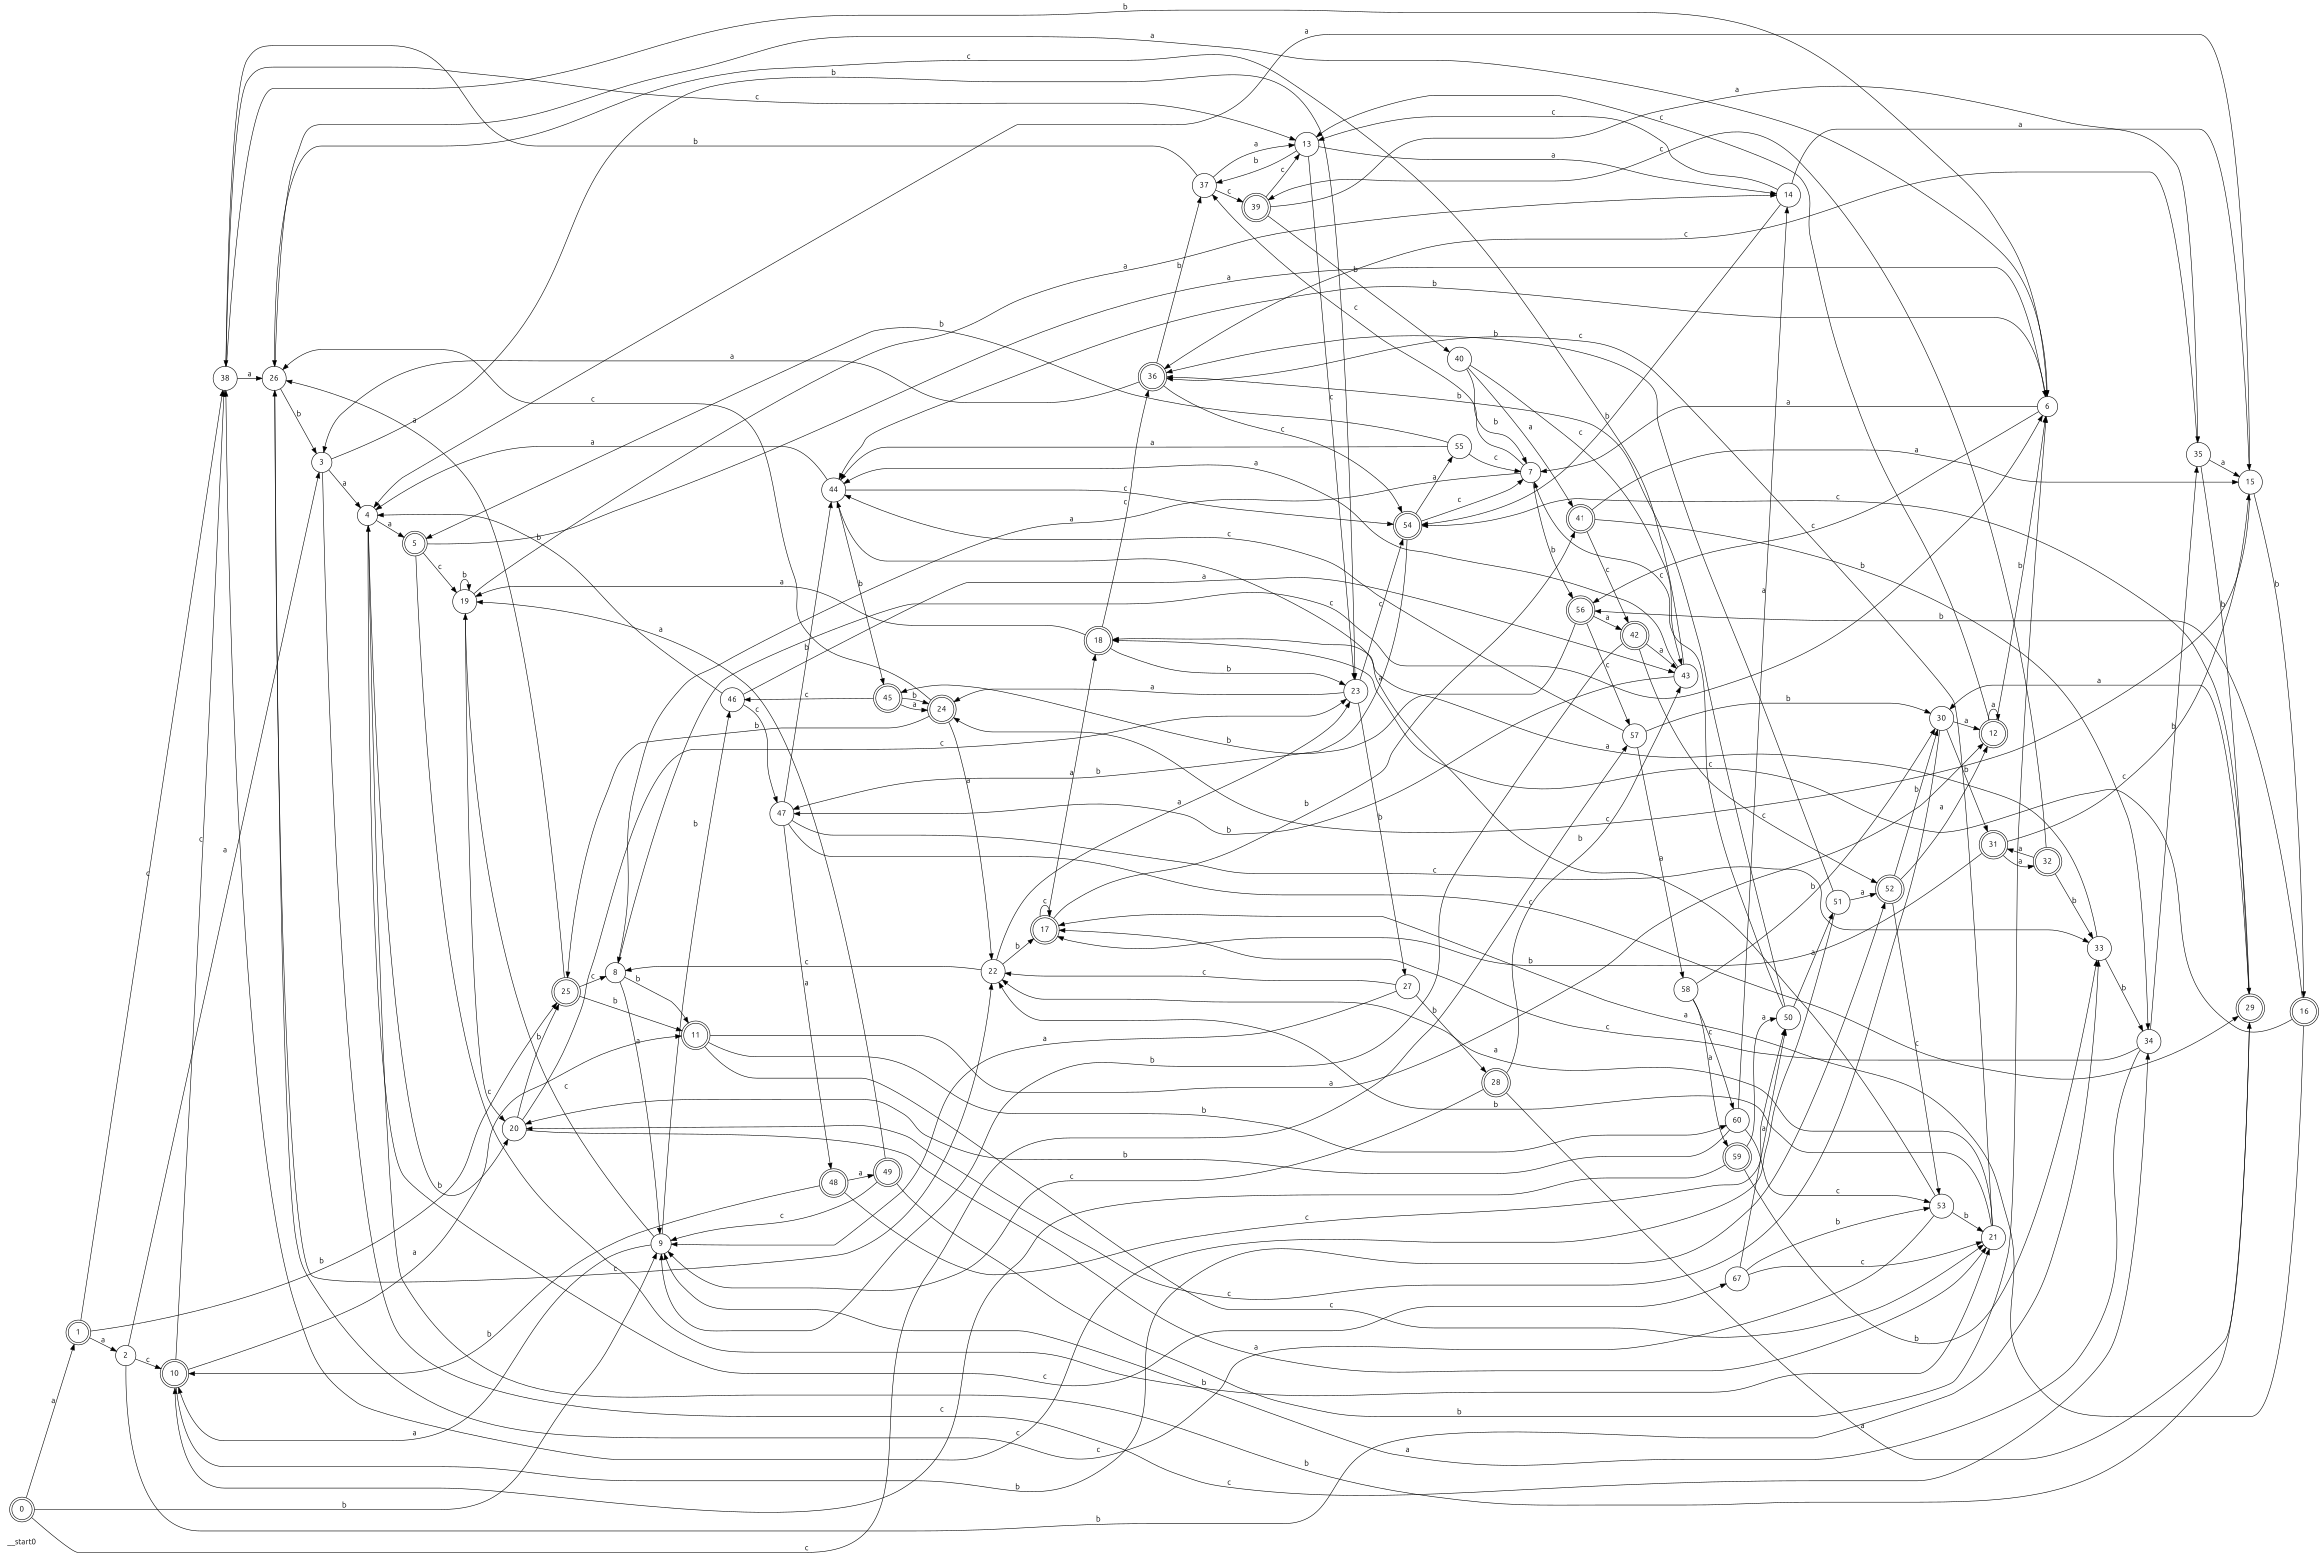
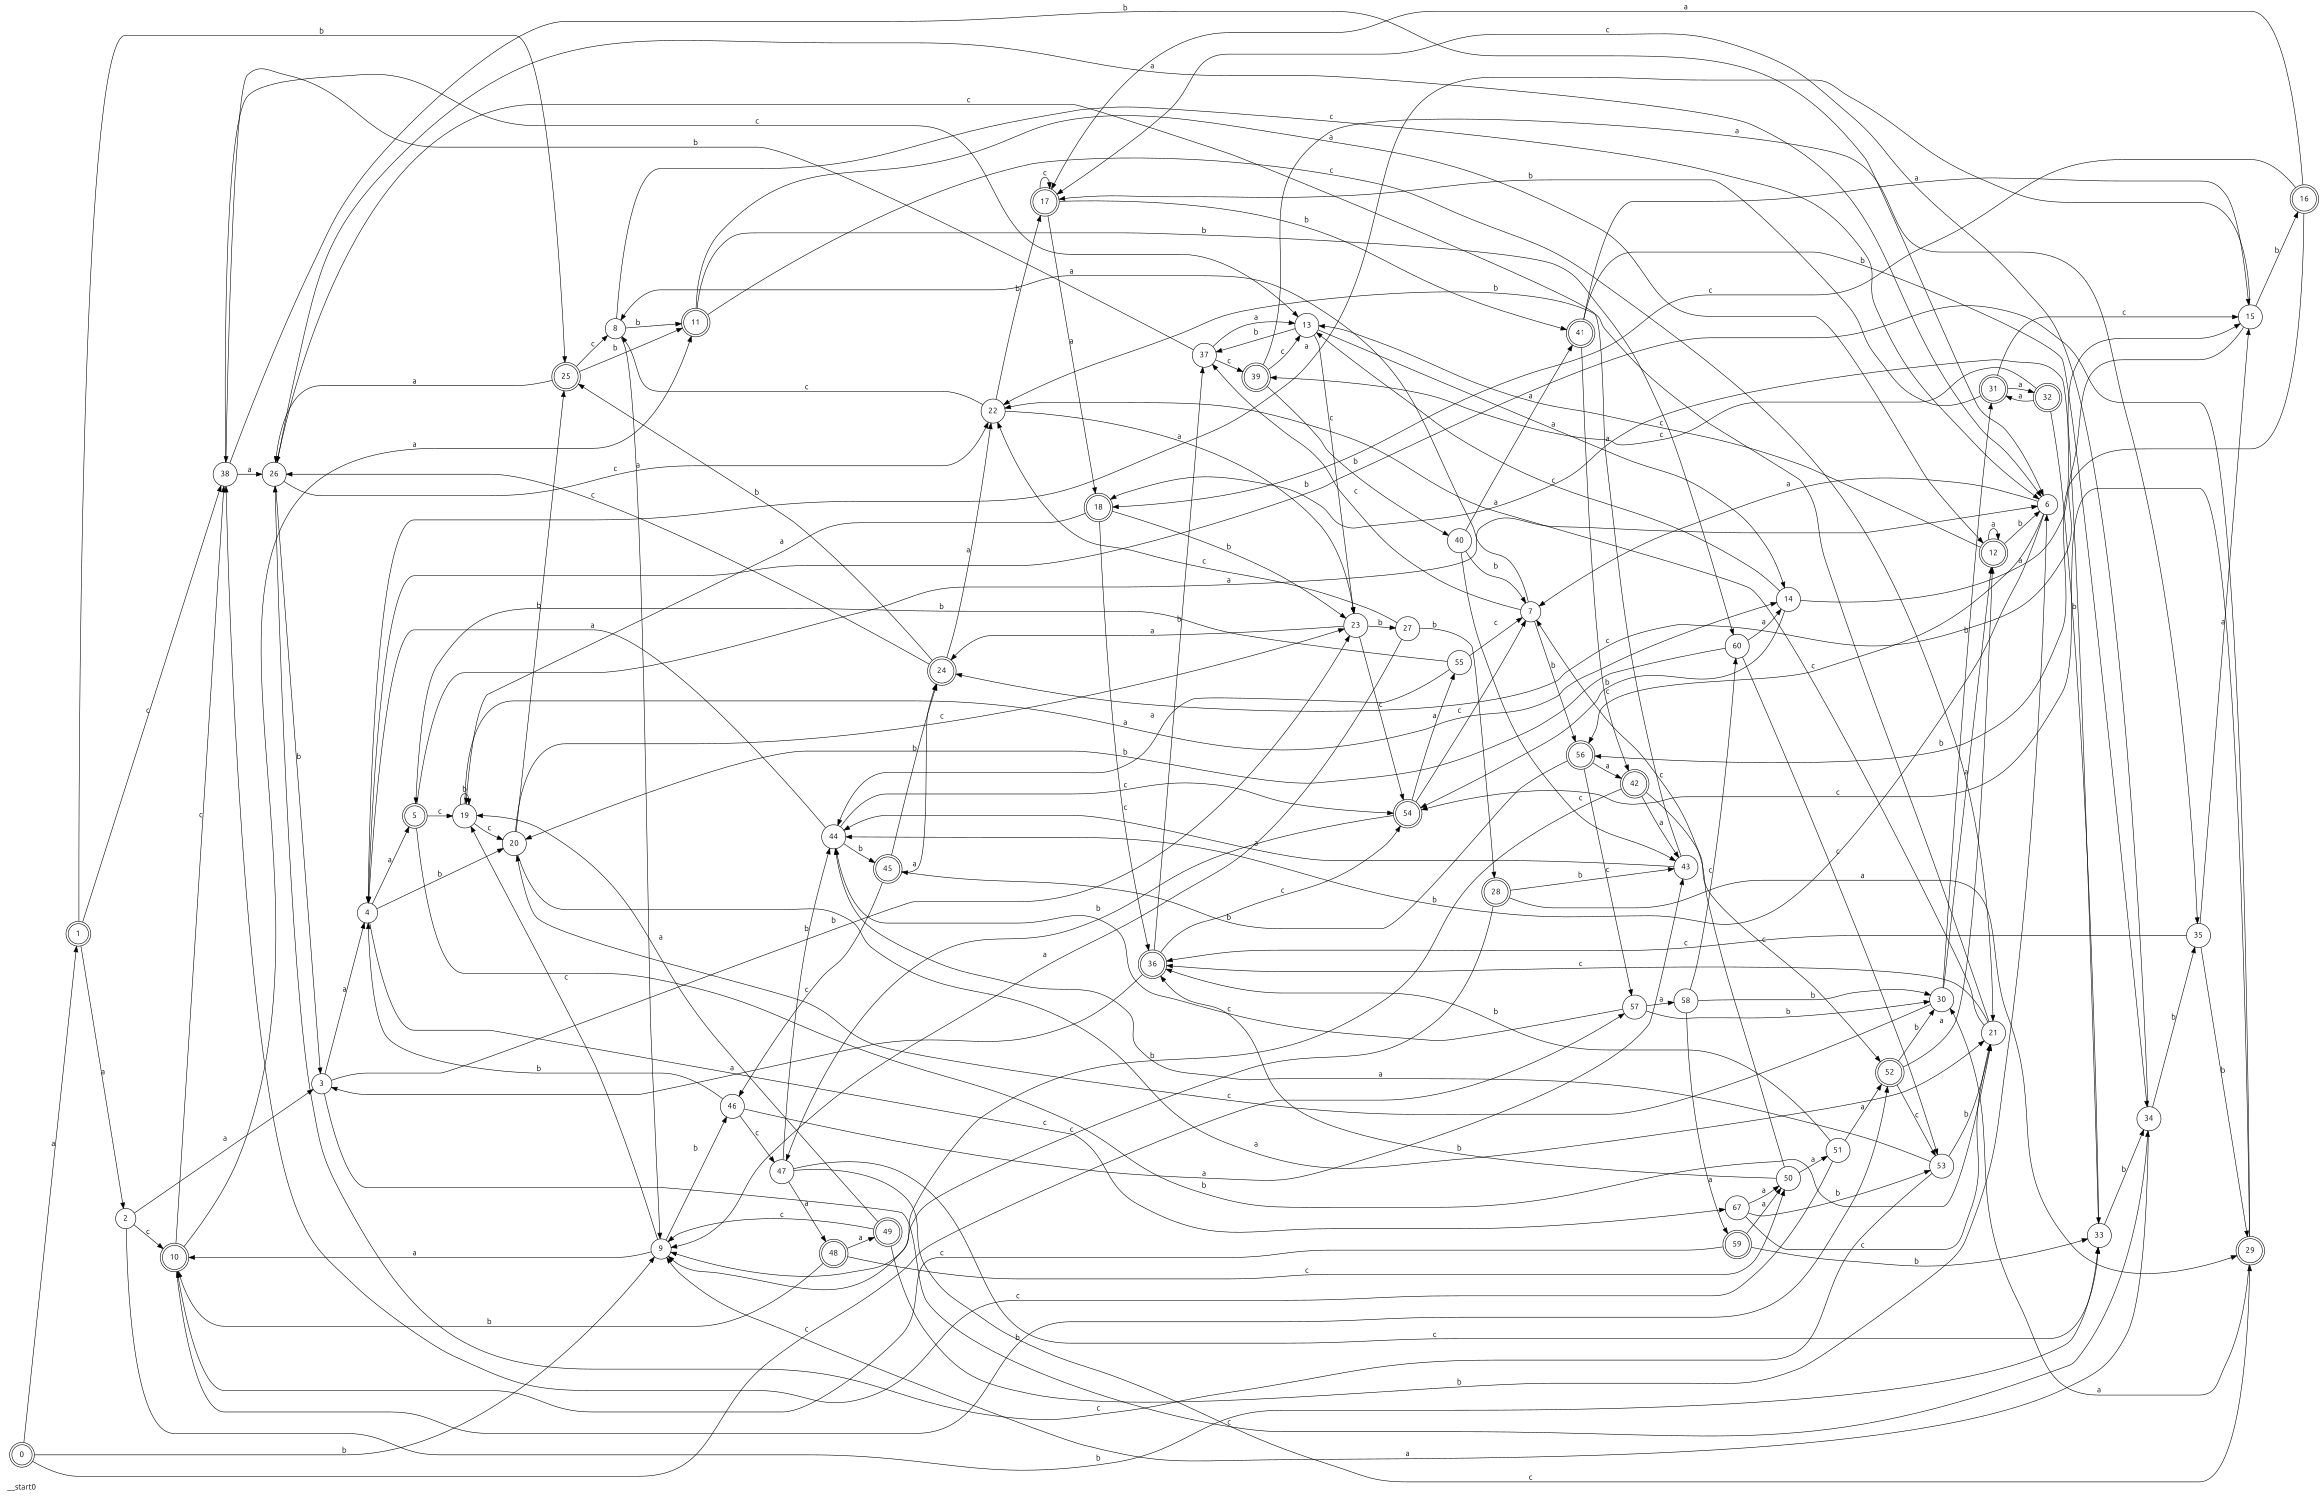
  digraph {
    fontname=Ubuntu
    rankdir=LR
    node [fontname=Ubuntu shape=circle color=black fillcolor=white style=filled]
    edge [fontname=Ubuntu]
    __start0 [shape=none color="" fillcolor="" style=""]
    n2 [label=0 shape=doublecircle style="rounded,filled"]
    n3 [label=1 shape=doublecircle style="rounded,filled"]
    n4 [label=9]
    n5 [label=57]
    n6 [label=2]
    n7 [label=25 shape=doublecircle style="rounded,filled"]
    n8 [label=38]
    n9 [label=10 shape=doublecircle style="rounded,filled"]
    n10 [label=19]
    n11 [label=46]
    n12 [label=44]
    n13 [label=30]
    n14 [label=58]
    n15 [label=3]
    n16 [label=33]
    n17 [label=8]
    n18 [label=11 shape=doublecircle style="rounded,filled"]
    n19 [label=26]
    n20 [label=6]
    n21 [label=13]
    n22 [label=4]
    n23 [label=23]
    n24 [label=34]
    n25 [label=52 shape=doublecircle style="rounded,filled"]
    n26 [label=18 shape=doublecircle style="rounded,filled"]
    n27 [label=5 shape=doublecircle style="rounded,filled"]
    n28 [label=20]
    n29 [label=67]
    n30 [label=54 shape=doublecircle style="rounded,filled"]
    n31 [label=24 shape=doublecircle style="rounded,filled"]
    n32 [label=27]
    n33 [label=17 shape=doublecircle style="rounded,filled"]
    n34 [label=35]
    n35 [label=21]
    n36 [label=50]
    n37 [label=53]
    n38 [label=7]
    n39 [label=56 shape=doublecircle style="rounded,filled"]
    n40 [label=14]
    n41 [label=36 shape=doublecircle style="rounded,filled"]
    n42 [label=22]
    n43 [label=37]
    n44 [label=45 shape=doublecircle style="rounded,filled"]
    n45 [label=42 shape=doublecircle style="rounded,filled"]
    n46 [label=39 shape=doublecircle style="rounded,filled"]
    n47 [label=12 shape=doublecircle style="rounded,filled"]
    n48 [label=60]
    n49 [label=43]
    n50 [label=47]
    n51 [label=15]
    n52 [label=16 shape=doublecircle style="rounded,filled"]
    n53 [label=55]
    n54 [label=41 shape=doublecircle style="rounded,filled"]
    n55 [label=28 shape=doublecircle style="rounded,filled"]
    n56 [label=29 shape=doublecircle style="rounded,filled"]
    n57 [label=31 shape=doublecircle style="rounded,filled"]
    n58 [label=32 shape=doublecircle style="rounded,filled"]
    n59 [label=40]
    n60 [label=48 shape=doublecircle style="rounded,filled"]
    n61 [label=49 shape=doublecircle style="rounded,filled"]
    n62 [label=51]
    n63 [label=59 shape=doublecircle style="rounded,filled"]
    n2 -> n3 [label=a]
    n2 -> n4 [label=b]
    n2 -> n5 [label=c]
    n3 -> n6 [label=a]
    n3 -> n7 [label=b]
    n3 -> n8 [label=c]
    n4 -> n9 [label=a]
    n4 -> n10 [label=c]
    n4 -> n11 [label=b]
    n5 -> n12 [label=c]
    n5 -> n13 [label=b]
    n5 -> n14 [label=a]
    n6 -> n9 [label=c]
    n6 -> n15 [label=a]
    n6 -> n16 [label=b]
    n7 -> n17 [label=c]
    n7 -> n18 [label=b]
    n7 -> n19 [label=a]
    n8 -> n19 [label=a]
    n8 -> n20 [label=b]
    n8 -> n21 [label=c]
    n9 -> n8 [label=c]
    n9 -> n18 [label=a]
    n9 -> n25 [label=b]
    n10 -> n10 [label=b]
    n10 -> n28 [label=c]
    n10 -> n40 [label=a]
    n11 -> n22 [label=b]
    n11 -> n49 [label=a]
    n11 -> n50 [label=c]
    n12 -> n22 [label=a]
    n12 -> n30 [label=c]
    n12 -> n44 [label=b]
    n13 -> n28 [label=c]
    n13 -> n47 [label=a]
    n13 -> n57 [label=b]
    n14 -> n13 [label=b]
    n14 -> n48 [label=c]
    n14 -> n63 [label=a]
    n15 -> n22 [label=a]
    n15 -> n23 [label=b]
    n15 -> n24 [label=c]
    n16 -> n24 [label=b]
    n16 -> n26 [label=a]
    n17 -> n4 [label=a]
    n17 -> n18 [label=b]
    n17 -> n20 [label=c]
    n18 -> n35 [label=c]
    n18 -> n47 [label=a]
    n18 -> n48 [label=b]
    n19 -> n15 [label=b]
    n19 -> n20 [label=a]
    n19 -> n42 [label=c]
    n20 -> n12 [label=b]
    n20 -> n38 [label=a]
    n20 -> n39 [label=c]
    n21 -> n23 [label=c]
    n21 -> n40 [label=a]
    n21 -> n43 [label=b]
    n22 -> n27 [label=a]
    n22 -> n28 [label=b]
    n22 -> n29 [label=c]
    n23 -> n30 [label=c]
    n23 -> n31 [label=a]
    n23 -> n32 [label=b]
    n24 -> n4 [label=a]
    n24 -> n33 [label=c]
    n24 -> n34 [label=b]
    n25 -> n13 [label=b]
    n25 -> n37 [label=c]
    n25 -> n47 [label=a]
    n26 -> n10 [label=a]
    n26 -> n23 [label=b]
    n26 -> n41 [label=c]
    n27 -> n10 [label=c]
    n27 -> n20 [label=a]
    n27 -> n35 [label=b]
    n28 -> n7 [label=b]
    n28 -> n23 [label=c]
    n28 -> n35 [label=a]
    n29 -> n35 [label=c]
    n29 -> n36 [label=a]
    n29 -> n37 [label=b]
    n30 -> n38 [label=c]
    n30 -> n50 [label=b]
    n30 -> n53 [label=a]
    n31 -> n7 [label=b]
    n31 -> n19 [label=c]
    n31 -> n42 [label=a]
    n32 -> n4 [label=a]
    n32 -> n42 [label=c]
    n32 -> n55 [label=b]
    n33 -> n26 [label=a]
    n33 -> n33 [label=c]
    n33 -> n54 [label=b]
    n34 -> n41 [label=c]
    n34 -> n51 [label=a]
    n34 -> n56 [label=b]
    n35 -> n41 [label=c]
    n35 -> n42 [label=a]
    n35 -> n42 [label=b]
    n36 -> n38 [label=c]
    n36 -> n41 [label=b]
    n36 -> n62 [label=a]
    n37 -> n12 [label=a]
    n37 -> n19 [label=c]
    n37 -> n35 [label=b]
    n38 -> n17 [label=a]
    n38 -> n39 [label=b]
    n38 -> n43 [label=c]
    n39 -> n5 [label=c]
    n39 -> n44 [label=b]
    n39 -> n45 [label=a]
    n40 -> n21 [label=c]
    n40 -> n30 [label=b]
    n40 -> n51 [label=a]
    n41 -> n15 [label=a]
    n41 -> n30 [label=c]
    n41 -> n43 [label=b]
    n42 -> n17 [label=c]
    n42 -> n23 [label=a]
    n42 -> n33 [label=b]
    n43 -> n8 [label=b]
    n43 -> n21 [label=a]
    n43 -> n46 [label=c]
    n44 -> n11 [label=c]
    n44 -> n31 [label=a]
    n44 -> n31 [label=b]
    n45 -> n4 [label=b]
    n45 -> n25 [label=c]
    n45 -> n49 [label=a]
    n46 -> n21 [label=c]
    n46 -> n34 [label=a]
    n46 -> n59 [label=b]
    n47 -> n20 [label=b]
    n47 -> n21 [label=c]
    n47 -> n47 [label=a]
    n48 -> n28 [label=b]
    n48 -> n37 [label=c]
    n48 -> n40 [label=a]
    n49 -> n12 [label=a]
    n49 -> n19 [label=c]
-   n49 -> n50 [label=b]
    n50 -> n12 [label=b]
    n50 -> n16 [label=c]
    n50 -> n56 [label=c]
    n50 -> n60 [label=a]
    n51 -> n22 [label=a]
    n51 -> n31 [label=c]
    n51 -> n52 [label=b]
    n52 -> n26 [label=c]
    n52 -> n33 [label=a]
    n52 -> n39 [label=b]
    n53 -> n12 [label=a]
    n53 -> n27 [label=b]
    n53 -> n38 [label=c]
    n54 -> n24 [label=b]
    n54 -> n45 [label=c]
    n54 -> n51 [label=a]
    n55 -> n4 [label=c]
    n55 -> n49 [label=b]
    n55 -> n56 [label=a]
    n56 -> n13 [label=a]
    n56 -> n22 [label=b]
    n56 -> n30 [label=c]
    n57 -> n33 [label=b]
    n57 -> n51 [label=c]
    n57 -> n58 [label=a]
    n58 -> n16 [label=b]
    n58 -> n46 [label=c]
    n58 -> n57 [label=a]
    n59 -> n38 [label=b]
    n59 -> n49 [label=c]
    n59 -> n54 [label=a]
    n60 -> n9 [label=b]
    n60 -> n36 [label=c]
    n60 -> n61 [label=a]
    n61 -> n4 [label=c]
    n61 -> n10 [label=a]
    n61 -> n20 [label=b]
    n62 -> n8 [label=c]
    n62 -> n25 [label=a]
    n62 -> n41 [label=b]
    n63 -> n9 [label=c]
    n63 -> n16 [label=b]
    n63 -> n36 [label=a]
  }
